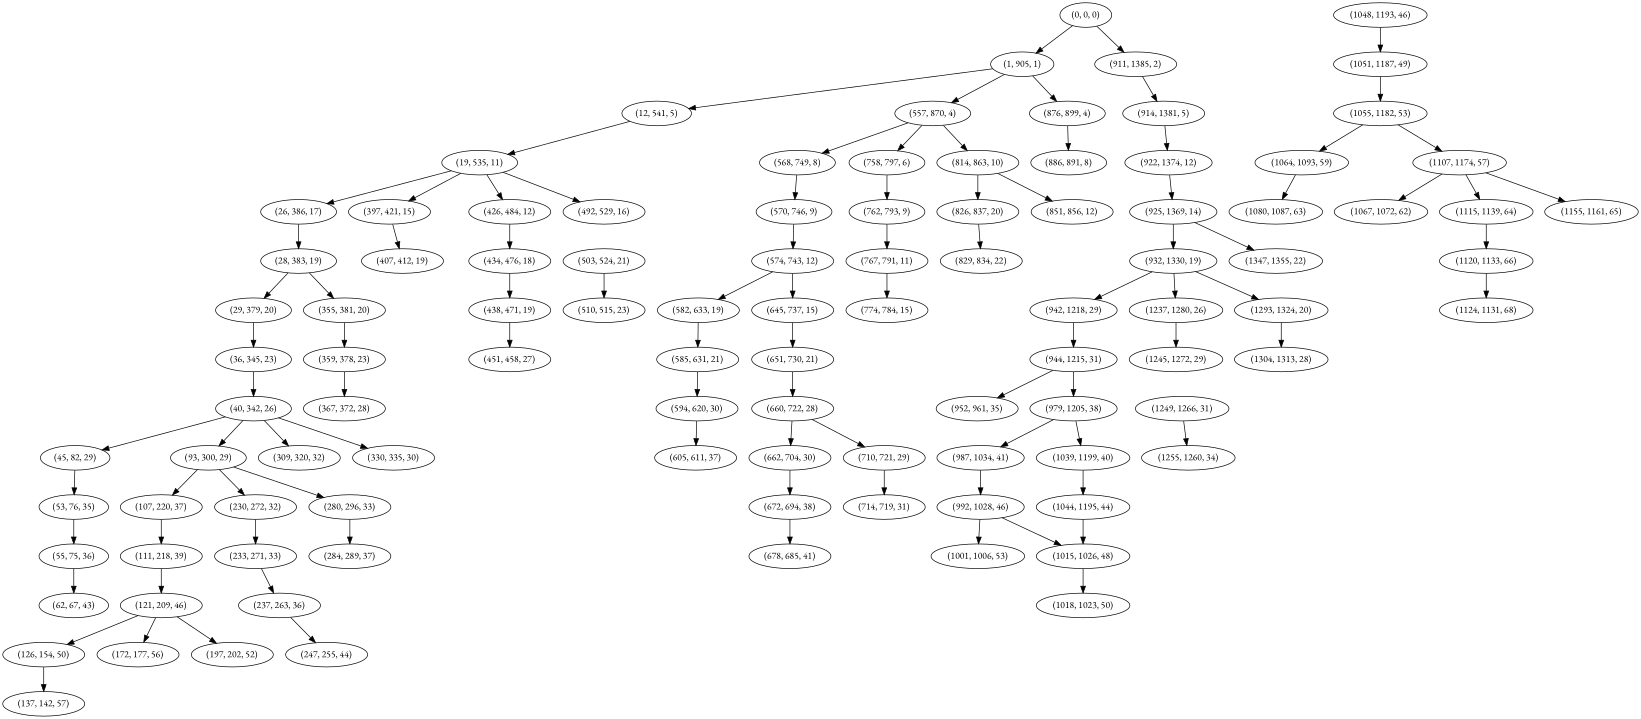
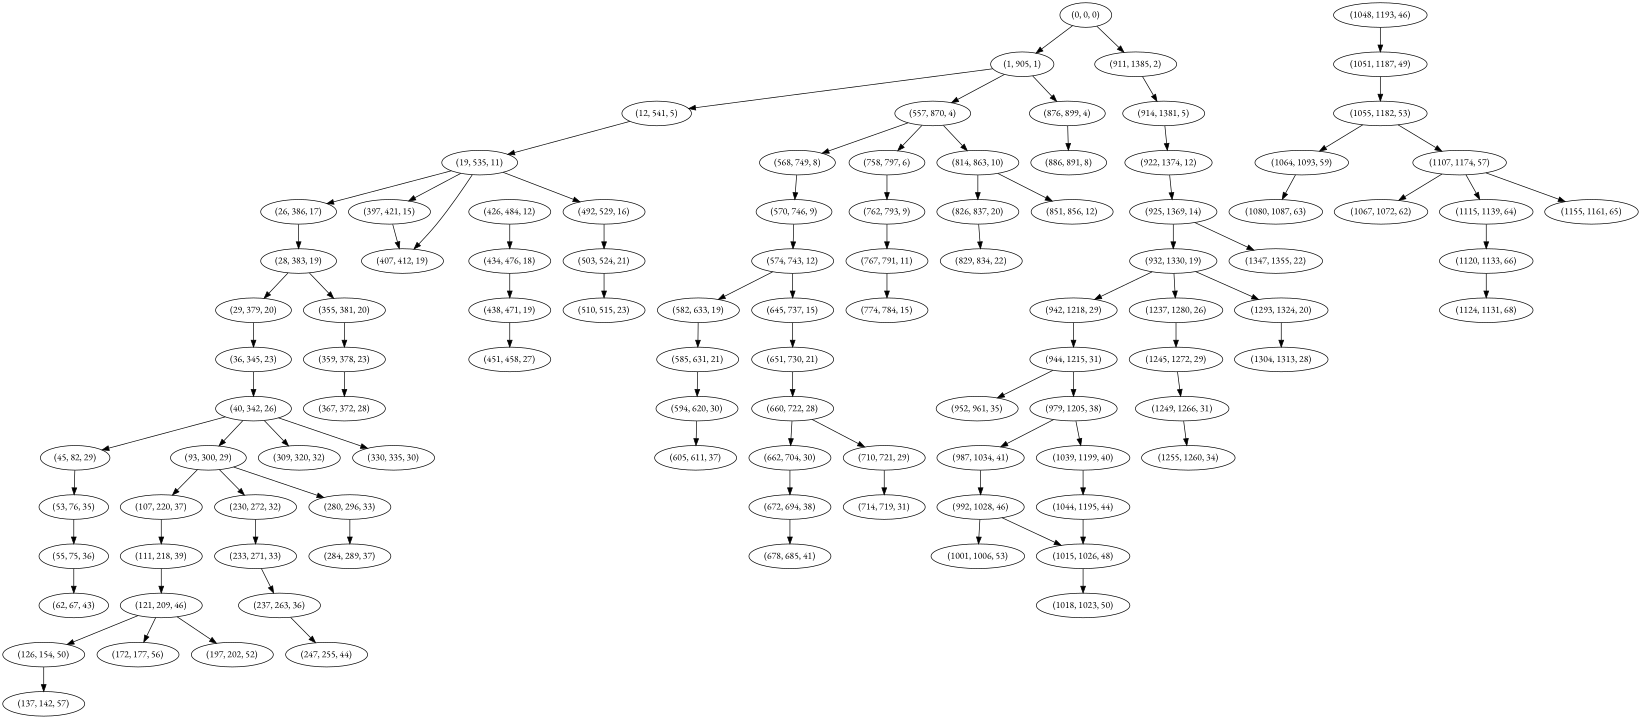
  digraph {
    fontname="EB Garamond"
    node [fontname="EB Garamond"]
    edge [fontname="EB Garamond"]
    "(0, 0, 0)"
    "(1, 905, 1)"
    "(911, 1385, 2)"
    "(12, 541, 5)"
    "(557, 870, 4)"
    "(876, 899, 4)"
    "(914, 1381, 5)"
    "(19, 535, 11)"
    "(568, 749, 8)"
    "(758, 797, 6)"
    "(814, 863, 10)"
    "(886, 891, 8)"
    "(26, 386, 17)"
    "(397, 421, 15)"
    "(426, 484, 12)"
    "(492, 529, 16)"
    "(28, 383, 19)"
    "(407, 412, 19)"
    "(434, 476, 18)"
    "(503, 524, 21)"
    n21 [label="(29, 379, 20)"]
    "(355, 381, 20)"
    "(36, 345, 23)"
    "(359, 378, 23)"
    "(40, 342, 26)"
    "(45, 82, 29)"
    "(93, 300, 29)"
    "(309, 320, 32)"
    "(330, 335, 30)"
    "(53, 76, 35)"
    "(107, 220, 37)"
    "(230, 272, 32)"
    "(280, 296, 33)"
    "(55, 75, 36)"
    "(62, 67, 43)"
    "(111, 218, 39)"
    "(233, 271, 33)"
    "(284, 289, 37)"
    "(121, 209, 46)"
    "(126, 154, 50)"
    "(172, 177, 56)"
    "(197, 202, 52)"
    "(137, 142, 57)"
    "(237, 263, 36)"
    "(247, 255, 44)"
    "(367, 372, 28)"
    "(438, 471, 19)"
    "(451, 458, 27)"
    "(510, 515, 23)"
    "(570, 746, 9)"
    "(762, 793, 9)"
    "(826, 837, 20)"
    "(851, 856, 12)"
    "(574, 743, 12)"
    "(582, 633, 19)"
    "(645, 737, 15)"
    "(585, 631, 21)"
    "(651, 730, 21)"
    "(594, 620, 30)"
    "(605, 611, 37)"
    "(660, 722, 28)"
    "(662, 704, 30)"
    "(710, 721, 29)"
    "(672, 694, 38)"
    "(714, 719, 31)"
    "(678, 685, 41)"
    "(767, 791, 11)"
    "(774, 784, 15)"
    "(829, 834, 22)"
    "(922, 1374, 12)"
    "(925, 1369, 14)"
    "(932, 1330, 19)"
    "(1347, 1355, 22)"
    "(942, 1218, 29)"
    "(1237, 1280, 26)"
    "(1293, 1324, 20)"
    "(944, 1215, 31)"
    "(1245, 1272, 29)"
    "(1304, 1313, 28)"
    "(952, 961, 35)"
    "(979, 1205, 38)"
    "(987, 1034, 41)"
    "(1039, 1199, 40)"
    "(992, 1028, 46)"
    "(1044, 1195, 44)"
    "(1001, 1006, 53)"
    "(1015, 1026, 48)"
    "(1018, 1023, 50)"
    "(1048, 1193, 46)"
    "(1051, 1187, 49)"
    "(1055, 1182, 53)"
    "(1064, 1093, 59)"
    "(1107, 1174, 57)"
    "(1080, 1087, 63)"
    "(1067, 1072, 62)"
    "(1115, 1139, 64)"
    "(1155, 1161, 65)"
    "(1120, 1133, 66)"
    "(1124, 1131, 68)"
    "(1249, 1266, 31)"
    "(1255, 1260, 34)"
    "(0, 0, 0)" -> "(1, 905, 1)"
    "(0, 0, 0)" -> "(911, 1385, 2)"
    "(1, 905, 1)" -> "(12, 541, 5)"
    "(1, 905, 1)" -> "(557, 870, 4)"
    "(1, 905, 1)" -> "(876, 899, 4)"
    "(911, 1385, 2)" -> "(914, 1381, 5)"
    "(12, 541, 5)" -> "(19, 535, 11)"
    "(557, 870, 4)" -> "(568, 749, 8)"
    "(557, 870, 4)" -> "(758, 797, 6)"
    "(557, 870, 4)" -> "(814, 863, 10)"
    "(876, 899, 4)" -> "(886, 891, 8)"
    "(914, 1381, 5)" -> "(922, 1374, 12)"
    "(19, 535, 11)" -> "(26, 386, 17)"
    "(19, 535, 11)" -> "(397, 421, 15)"
-   "(19, 535, 11)" -> "(426, 484, 12)"
+   "(19, 535, 11)" -> "(407, 412, 19)"
    "(19, 535, 11)" -> "(492, 529, 16)"
    "(568, 749, 8)" -> "(570, 746, 9)"
    "(758, 797, 6)" -> "(762, 793, 9)"
    "(814, 863, 10)" -> "(826, 837, 20)"
    "(814, 863, 10)" -> "(851, 856, 12)"
    "(26, 386, 17)" -> "(28, 383, 19)"
    "(397, 421, 15)" -> "(407, 412, 19)"
    "(426, 484, 12)" -> "(434, 476, 18)"
+   "(492, 529, 16)" -> "(503, 524, 21)"
    "(28, 383, 19)" -> n21
    "(28, 383, 19)" -> "(355, 381, 20)"
    "(434, 476, 18)" -> "(438, 471, 19)"
    "(503, 524, 21)" -> "(510, 515, 23)"
    n21 -> "(36, 345, 23)"
    "(355, 381, 20)" -> "(359, 378, 23)"
    "(36, 345, 23)" -> "(40, 342, 26)"
    "(359, 378, 23)" -> "(367, 372, 28)"
    "(40, 342, 26)" -> "(45, 82, 29)"
    "(40, 342, 26)" -> "(93, 300, 29)"
    "(40, 342, 26)" -> "(309, 320, 32)"
    "(40, 342, 26)" -> "(330, 335, 30)"
    "(45, 82, 29)" -> "(53, 76, 35)"
    "(93, 300, 29)" -> "(107, 220, 37)"
    "(93, 300, 29)" -> "(230, 272, 32)"
    "(93, 300, 29)" -> "(280, 296, 33)"
    "(53, 76, 35)" -> "(55, 75, 36)"
    "(107, 220, 37)" -> "(111, 218, 39)"
    "(230, 272, 32)" -> "(233, 271, 33)"
    "(280, 296, 33)" -> "(284, 289, 37)"
    "(55, 75, 36)" -> "(62, 67, 43)"
    "(111, 218, 39)" -> "(121, 209, 46)"
    "(233, 271, 33)" -> "(237, 263, 36)"
    "(121, 209, 46)" -> "(126, 154, 50)"
    "(121, 209, 46)" -> "(172, 177, 56)"
    "(121, 209, 46)" -> "(197, 202, 52)"
    "(126, 154, 50)" -> "(137, 142, 57)"
    "(237, 263, 36)" -> "(247, 255, 44)"
    "(438, 471, 19)" -> "(451, 458, 27)"
    "(570, 746, 9)" -> "(574, 743, 12)"
    "(762, 793, 9)" -> "(767, 791, 11)"
    "(826, 837, 20)" -> "(829, 834, 22)"
    "(574, 743, 12)" -> "(582, 633, 19)"
    "(574, 743, 12)" -> "(645, 737, 15)"
    "(582, 633, 19)" -> "(585, 631, 21)"
    "(645, 737, 15)" -> "(651, 730, 21)"
    "(585, 631, 21)" -> "(594, 620, 30)"
    "(651, 730, 21)" -> "(660, 722, 28)"
    "(594, 620, 30)" -> "(605, 611, 37)"
    "(660, 722, 28)" -> "(662, 704, 30)"
    "(660, 722, 28)" -> "(710, 721, 29)"
    "(662, 704, 30)" -> "(672, 694, 38)"
    "(710, 721, 29)" -> "(714, 719, 31)"
    "(672, 694, 38)" -> "(678, 685, 41)"
    "(767, 791, 11)" -> "(774, 784, 15)"
    "(922, 1374, 12)" -> "(925, 1369, 14)"
    "(925, 1369, 14)" -> "(932, 1330, 19)"
    "(925, 1369, 14)" -> "(1347, 1355, 22)"
    "(932, 1330, 19)" -> "(942, 1218, 29)"
    "(932, 1330, 19)" -> "(1237, 1280, 26)"
    "(932, 1330, 19)" -> "(1293, 1324, 20)"
    "(942, 1218, 29)" -> "(944, 1215, 31)"
    "(1237, 1280, 26)" -> "(1245, 1272, 29)"
    "(1293, 1324, 20)" -> "(1304, 1313, 28)"
    "(944, 1215, 31)" -> "(952, 961, 35)"
    "(944, 1215, 31)" -> "(979, 1205, 38)"
+   "(1245, 1272, 29)" -> "(1249, 1266, 31)"
    "(979, 1205, 38)" -> "(987, 1034, 41)"
    "(979, 1205, 38)" -> "(1039, 1199, 40)"
    "(987, 1034, 41)" -> "(992, 1028, 46)"
    "(1039, 1199, 40)" -> "(1044, 1195, 44)"
    "(992, 1028, 46)" -> "(1001, 1006, 53)"
    "(992, 1028, 46)" -> "(1015, 1026, 48)"
    "(1044, 1195, 44)" -> "(1015, 1026, 48)"
    "(1015, 1026, 48)" -> "(1018, 1023, 50)"
    "(1048, 1193, 46)" -> "(1051, 1187, 49)"
    "(1051, 1187, 49)" -> "(1055, 1182, 53)"
    "(1055, 1182, 53)" -> "(1064, 1093, 59)"
    "(1055, 1182, 53)" -> "(1107, 1174, 57)"
    "(1064, 1093, 59)" -> "(1080, 1087, 63)"
    "(1107, 1174, 57)" -> "(1067, 1072, 62)"
    "(1107, 1174, 57)" -> "(1115, 1139, 64)"
    "(1107, 1174, 57)" -> "(1155, 1161, 65)"
    "(1115, 1139, 64)" -> "(1120, 1133, 66)"
    "(1120, 1133, 66)" -> "(1124, 1131, 68)"
    "(1249, 1266, 31)" -> "(1255, 1260, 34)"
  }
